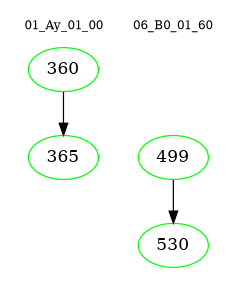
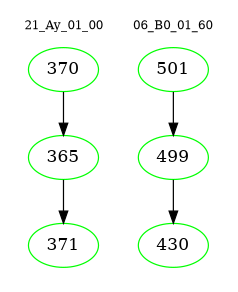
  digraph {
    node [color=green]
    edge [color=black]
-   n1 [label=360]
+   n1 [label=370]
    n2 [label=365]
+   n3 [label=371]
+   n4 [label=501]
    n5 [label=499]
-   n6 [label=530]
+   n6 [label=430]
    subgraph cluster_1 {
      color=white
      fontsize=10
-     label="01_Ay_01_00"
+     label="21_Ay_01_00"
      n1
      n2
+     n3
    }
    subgraph cluster_2 {
      color=white
      fontsize=10
      label="06_B0_01_60"
+     n4
      n5
      n6
    }
    n1 -> n2
+   n2 -> n3
+   n4 -> n5
    n5 -> n6
  }
